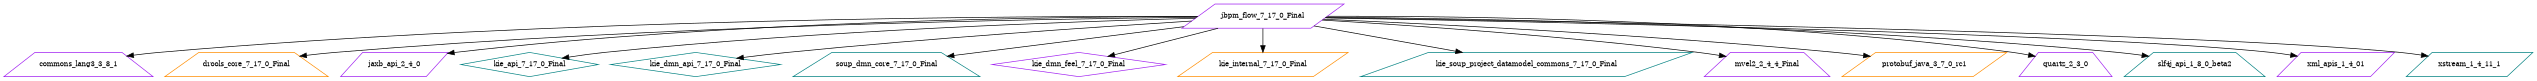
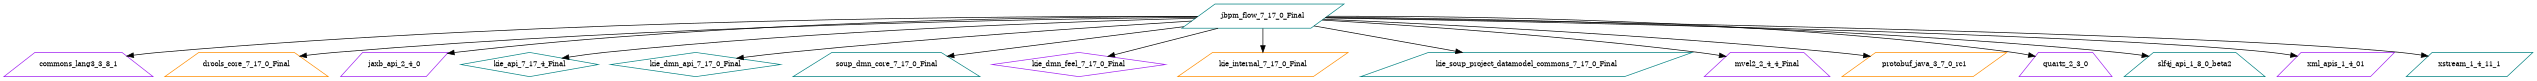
  digraph {
    node [color=teal fontsize=10.0 shape=parallelogram]
    commons_lang3_3_8_1 [color=purple shape=trapezium]
-   jbpm_flow_7_17_0_Final [color=purple]
+   jbpm_flow_7_17_0_Final
    drools_core_7_17_0_Final [color=darkorange shape=trapezium]
    jaxb_api_2_4_0 [color=purple]
-   kie_api_7_17_0_Final [shape=diamond]
+   kie_api_7_17_0_Final [shape=diamond label=kie_api_7_17_4_Final]
    kie_dmn_api_7_17_0_Final [shape=diamond]
    n7 [label=soup_dmn_core_7_17_0_Final shape=trapezium]
    kie_dmn_feel_7_17_0_Final [color=purple shape=diamond]
    kie_internal_7_17_0_Final [color=darkorange]
    kie_soup_project_datamodel_commons_7_17_0_Final
    mvel2_2_4_4_Final [color=purple shape=trapezium]
    protobuf_java_3_7_0_rc1 [color=darkorange]
    quartz_2_3_0 [color=purple shape=trapezium]
    slf4j_api_1_8_0_beta2 [shape=trapezium]
    xml_apis_1_4_01 [color=purple]
    xstream_1_4_11_1
    jbpm_flow_7_17_0_Final -> commons_lang3_3_8_1
    jbpm_flow_7_17_0_Final -> drools_core_7_17_0_Final
    jbpm_flow_7_17_0_Final -> jaxb_api_2_4_0
    jbpm_flow_7_17_0_Final -> kie_api_7_17_0_Final
    jbpm_flow_7_17_0_Final -> kie_dmn_api_7_17_0_Final
    jbpm_flow_7_17_0_Final -> n7
    jbpm_flow_7_17_0_Final -> kie_dmn_feel_7_17_0_Final
    jbpm_flow_7_17_0_Final -> kie_internal_7_17_0_Final
    jbpm_flow_7_17_0_Final -> kie_soup_project_datamodel_commons_7_17_0_Final
    jbpm_flow_7_17_0_Final -> mvel2_2_4_4_Final
    jbpm_flow_7_17_0_Final -> protobuf_java_3_7_0_rc1
    jbpm_flow_7_17_0_Final -> quartz_2_3_0
    jbpm_flow_7_17_0_Final -> slf4j_api_1_8_0_beta2
    jbpm_flow_7_17_0_Final -> xml_apis_1_4_01
    jbpm_flow_7_17_0_Final -> xstream_1_4_11_1
  }
